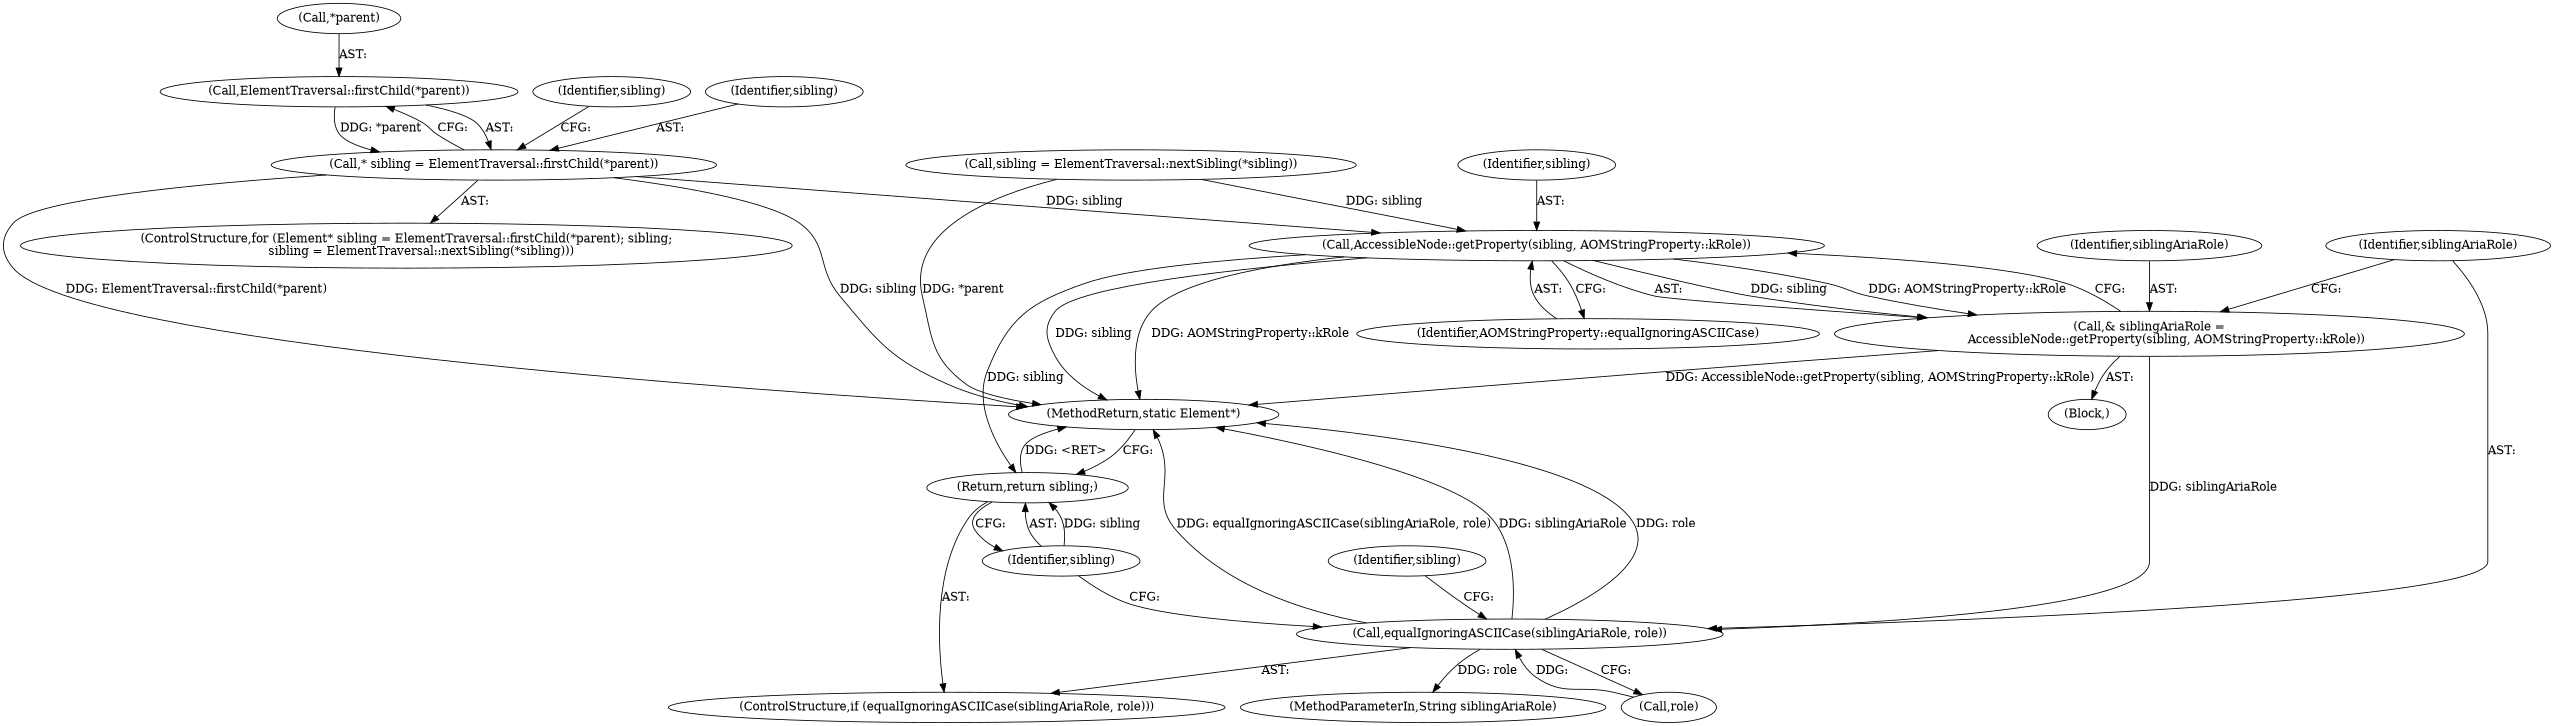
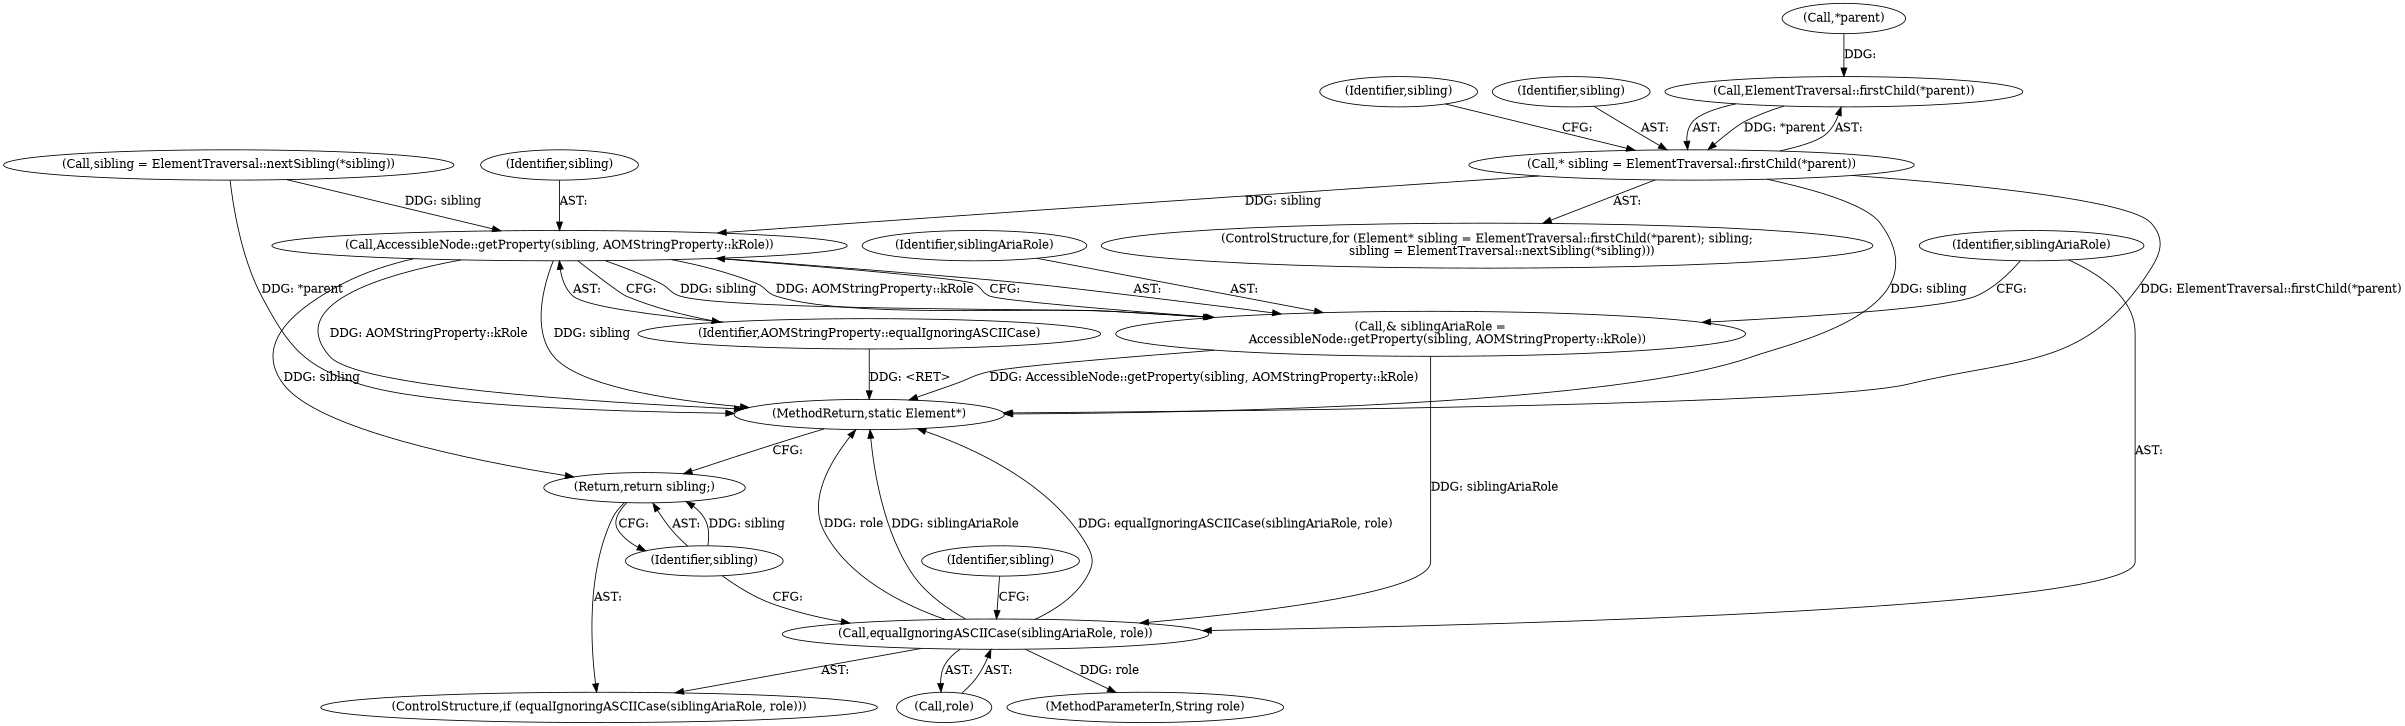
  digraph {
    n1 [label="(Call,ElementTraversal::firstChild(*parent))"]
    n2 [label="(Call,* sibling = ElementTraversal::firstChild(*parent))"]
    n3 [label="(MethodReturn,static Element*)"]
    n4 [label="(Call,AccessibleNode::getProperty(sibling, AOMStringProperty::kRole))"]
    n5 [label="(ControlStructure,for (Element* sibling = ElementTraversal::firstChild(*parent); sibling;\n        sibling = ElementTraversal::nextSibling(*sibling)))"]
    n6 [label="(Return,return sibling;)"]
    n7 [label="(Call,*parent)"]
    n8 [label="(Call,& siblingAriaRole =\n         AccessibleNode::getProperty(sibling, AOMStringProperty::kRole))"]
    n9 [label="(Identifier,AOMStringProperty::equalIgnoringASCIICase)"]
    n10 [label="(Call,equalIgnoringASCIICase(siblingAriaRole, role))"]
-   n11 [label="(Block,)"]
    n12 [label="(ControlStructure,if (equalIgnoringASCIICase(siblingAriaRole, role)))"]
    n13 [label="(Identifier,sibling)"]
    n14 [label="(Call,role)"]
-   n15 [label="(MethodParameterIn,String siblingAriaRole)"]
+   n15 [label="(MethodParameterIn,String role)"]
    n16 [label="(Identifier,sibling)"]
    n17 [label="(Call,sibling = ElementTraversal::nextSibling(*sibling))"]
    n18 [label="(Identifier,siblingAriaRole)"]
    n19 [label="(Identifier,sibling)"]
    n20 [label="(Identifier,sibling)"]
    n21 [label="(Identifier,sibling)"]
    n22 [label="(Identifier,siblingAriaRole)"]
    n1 -> n2 [label="AST: "]
    n1 -> n2 [label="DDG: *parent"]
-   n2 -> n1 [label="CFG: "]
+   n2 -> n1 [label="AST: "]
    n2 -> n3 [label="DDG: ElementTraversal::firstChild(*parent)"]
    n2 -> n3 [label="DDG: sibling"]
    n2 -> n4 [label="DDG: sibling"]
    n2 -> n5 [label="AST: "]
    n3 -> n6 [label="CFG: "]
    n4 -> n3 [label="DDG: AOMStringProperty::kRole"]
    n4 -> n3 [label="DDG: sibling"]
    n4 -> n6 [label="DDG: sibling"]
    n4 -> n8 [label="AST: "]
    n4 -> n8 [label="DDG: sibling"]
    n4 -> n8 [label="DDG: AOMStringProperty::kRole"]
    n4 -> n9 [label="CFG: "]
-   n6 -> n3 [label="DDG: <RET>"]
+   n9 -> n3 [label="DDG: <RET>"]
    n6 -> n12 [label="AST: "]
    n6 -> n13 [label="CFG: "]
-   n7 -> n1 [label="AST: "]
+   n7 -> n1 [label="DDG: "]
    n8 -> n3 [label="DDG: AccessibleNode::getProperty(sibling, AOMStringProperty::kRole)"]
    n8 -> n4 [label="CFG: "]
    n8 -> n10 [label="DDG: siblingAriaRole"]
-   n8 -> n11 [label="AST: "]
    n9 -> n4 [label="AST: "]
    n10 -> n3 [label="DDG: equalIgnoringASCIICase(siblingAriaRole, role)"]
    n10 -> n3 [label="DDG: siblingAriaRole"]
    n10 -> n3 [label="DDG: role"]
    n10 -> n12 [label="AST: "]
-   n10 -> n14 [label="CFG: "]
+   n10 -> n14 [label="AST: "]
    n10 -> n15 [label="DDG: role"]
    n13 -> n6 [label="AST: "]
    n13 -> n6 [label="DDG: sibling"]
    n13 -> n10 [label="CFG: "]
-   n14 -> n10 [label="DDG: "]
+   n14 -> n10 [label="AST: "]
    n16 -> n2 [label="CFG: "]
    n17 -> n3 [label="DDG: *parent"]
    n17 -> n4 [label="DDG: sibling"]
    n18 -> n8 [label="AST: "]
    n19 -> n10 [label="CFG: "]
    n20 -> n4 [label="AST: "]
    n21 -> n2 [label="AST: "]
    n22 -> n8 [label="CFG: "]
    n22 -> n10 [label="AST: "]
  }
